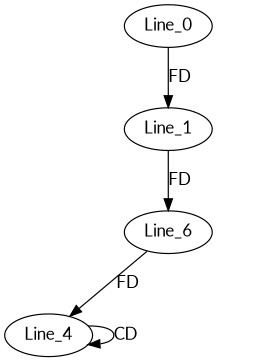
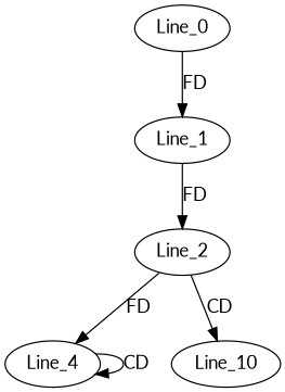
  digraph {
    fontname=Lato
    node [fontname=Lato]
    edge [fontname=Lato]
    Line_0
    Line_1
-   Line_2 [label=Line_6]
+   Line_2
    Line_4
+   Line_10
    Line_0 -> Line_1 [label=FD]
    Line_1 -> Line_2 [label=FD]
    Line_2 -> Line_4 [label=FD]
+   Line_2 -> Line_10 [label=CD]
    Line_4 -> Line_4 [label=CD]
  }
